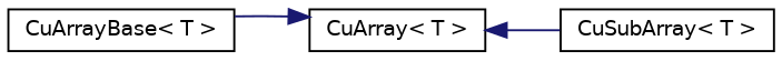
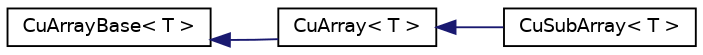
  digraph {
    rankdir=LR
    node [color=black fillcolor=white fontname=Helvetica fontsize=10 shape=record style=filled]
    edge [color=midnightblue dir=back fontname=Helvetica fontsize=10 labelfontname=Helvetica labelfontsize=10 style=solid]
    n1 [height=0.2 label="CuArrayBase\< T \>" width=0.4]
    n2 [height=0.2 label="CuArray\< T \>" width=0.4]
    n3 [height=0.2 label="CuSubArray\< T \>" width=0.4]
-   n2 -> n1
+   n1 -> n2
    n2 -> n3
  }
